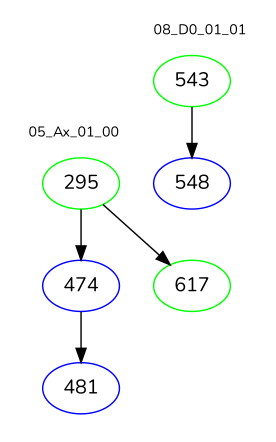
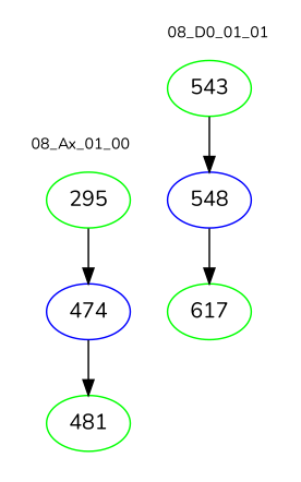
  digraph {
    fontname=Nunito
    node [color=green fontname=Nunito]
    edge [color=black fontname=Nunito]
    n1 [label=295]
    n2 [color=blue label=474]
-   n3 [color=blue label=481]
+   n3 [label=481]
    n4 [label=543]
    n5 [color=blue label=548]
    n6 [label=617]
    subgraph cluster_1 {
      color=white
      fontsize=10
-     label="05_Ax_01_00"
+     label="08_Ax_01_00"
      n1
      n2
      n3
    }
    subgraph cluster_2 {
      color=white
      fontsize=10
      label="08_D0_01_01"
      n4
      n5
      n6
    }
    n1 -> n2
    n2 -> n3
    n4 -> n5
-   n1 -> n6
+   n5 -> n6
  }
